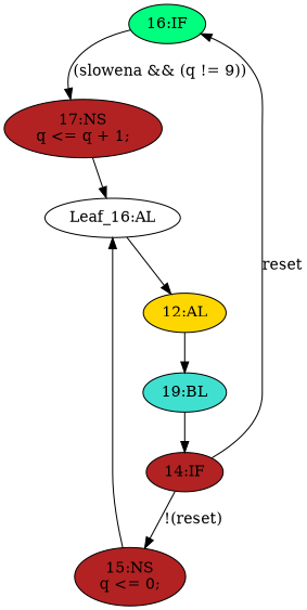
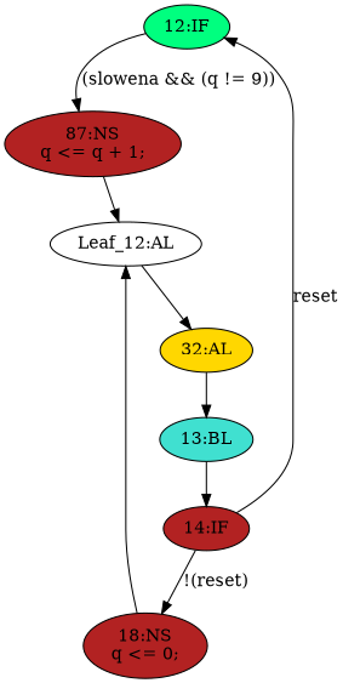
  strict digraph {
    node [fillcolor=firebrick statements="[]" style=filled typ=IfStatement]
    edge [cond="[]" lineno=None]
-   n1 [ast="<pyverilog.vparser.ast.IfStatement object at 0x7fcb8ed23e10>" fillcolor=springgreen label="16:IF"]
-   n2 [ast="<pyverilog.vparser.ast.NonblockingSubstitution object at 0x7fcb8ecce550>" label="17:NS\nq <= q + 1;" statements="[<pyverilog.vparser.ast.NonblockingSubstitution object at 0x7fcb8ecce550>]" typ=NonblockingSubstitution]
-   n3 [def_var="['q']" label="Leaf_16:AL" fillcolor="" statements="" style="" typ=""]
-   n4 [ast="<pyverilog.vparser.ast.Always object at 0x7fcb8edb5390>" clk_sens=True fillcolor=gold label="12:AL" sens="['clk']" typ=Always use_var="['reset', 'q', 'slowena']"]
-   n5 [ast="<pyverilog.vparser.ast.Block object at 0x7fcb8edb50d0>" fillcolor=turquoise label="19:BL" typ=Block]
+   n1 [ast="<pyverilog.vparser.ast.IfStatement object at 0x7fcb8ed23e10>" fillcolor=springgreen label="12:IF"]
+   n2 [ast="<pyverilog.vparser.ast.NonblockingSubstitution object at 0x7fcb8ecce550>" label="87:NS\nq <= q + 1;" statements="[<pyverilog.vparser.ast.NonblockingSubstitution object at 0x7fcb8ecce550>]" typ=NonblockingSubstitution]
+   n3 [def_var="['q']" label="Leaf_12:AL" fillcolor="" statements="" style="" typ=""]
+   n4 [ast="<pyverilog.vparser.ast.Always object at 0x7fcb8edb5390>" clk_sens=True fillcolor=gold label="32:AL" sens="['clk']" typ=Always use_var="['reset', 'q', 'slowena']"]
+   n5 [ast="<pyverilog.vparser.ast.Block object at 0x7fcb8edb50d0>" fillcolor=turquoise label="13:BL" typ=Block]
    n6 [ast="<pyverilog.vparser.ast.IfStatement object at 0x7fcb8ed37390>" label="14:IF"]
-   n7 [ast="<pyverilog.vparser.ast.NonblockingSubstitution object at 0x7fcb8ecd6910>" label="15:NS\nq <= 0;" statements="[<pyverilog.vparser.ast.NonblockingSubstitution object at 0x7fcb8ecd6910>]" typ=NonblockingSubstitution]
+   n7 [ast="<pyverilog.vparser.ast.NonblockingSubstitution object at 0x7fcb8ecd6910>" label="18:NS\nq <= 0;" statements="[<pyverilog.vparser.ast.NonblockingSubstitution object at 0x7fcb8ecd6910>]" typ=NonblockingSubstitution]
    n1 -> n2 [cond="['slowena', 'q']" label="(slowena && (q != 9))" lineno=16]
    n2 -> n3
    n3 -> n4 [cond="" lineno=""]
    n4 -> n5
    n5 -> n6
    n6 -> n1 [cond="['reset']" label=reset lineno=14]
    n6 -> n7 [cond="['reset']" label="!(reset)" lineno=14]
    n7 -> n3
  }
